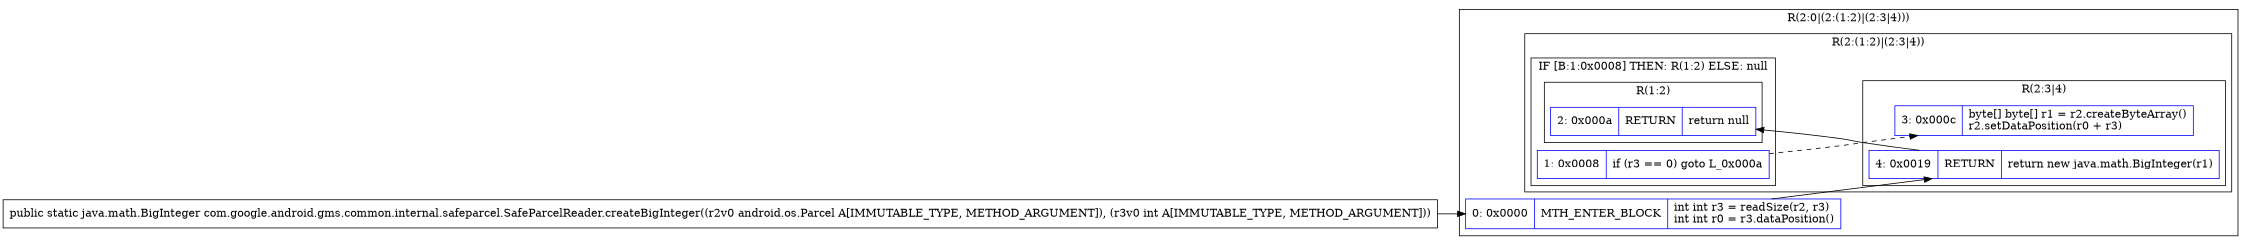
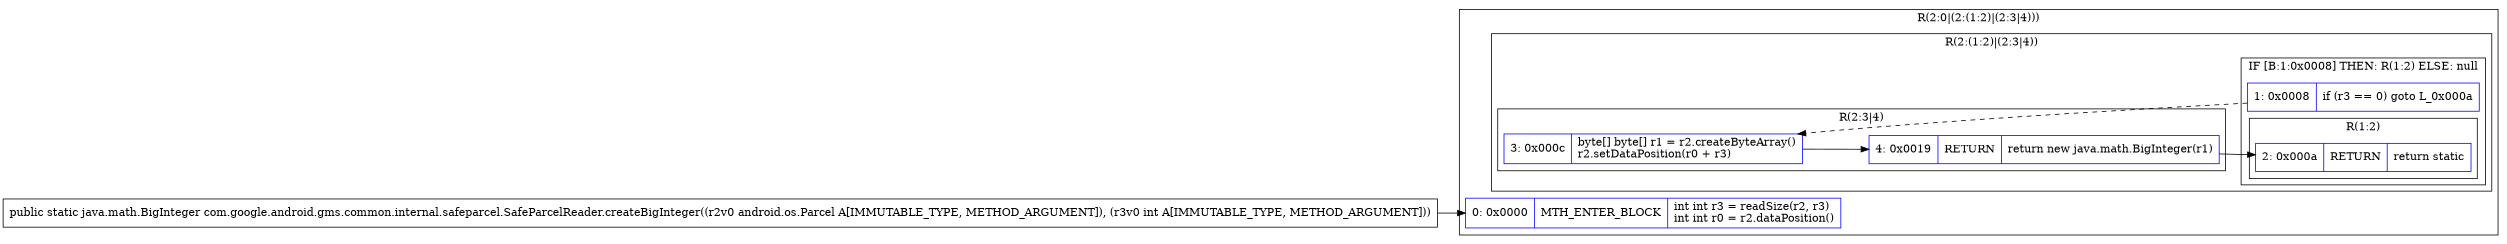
  digraph {
    fontname="DejaVu Serif"
    rankdir=LR
    node [color=blue fontname="DejaVu Serif" shape=record]
    edge [fontname="DejaVu Serif"]
-   n1 [label="{2\:\ 0x000a|RETURN\l|return null\l}"]
+   n1 [label="{2\:\ 0x000a|RETURN\l|return static\l}"]
    n2 [label="{1\:\ 0x0008|if (r3 == 0) goto L_0x000a\l}"]
    n3 [label="{3\:\ 0x000c|byte[] byte[] r1 = r2.createByteArray()\lr2.setDataPosition(r0 + r3)\l}"]
    n4 [label="{4\:\ 0x0019|RETURN\l|return new java.math.BigInteger(r1)\l}"]
-   n5 [label="{0\:\ 0x0000|MTH_ENTER_BLOCK\l|int int r3 = readSize(r2, r3)\lint int r0 = r3.dataPosition()\l}"]
+   n5 [label="{0\:\ 0x0000|MTH_ENTER_BLOCK\l|int int r3 = readSize(r2, r3)\lint int r0 = r2.dataPosition()\l}"]
    n6 [label="{public static java.math.BigInteger com.google.android.gms.common.internal.safeparcel.SafeParcelReader.createBigInteger((r2v0 android.os.Parcel A[IMMUTABLE_TYPE, METHOD_ARGUMENT]), (r3v0 int A[IMMUTABLE_TYPE, METHOD_ARGUMENT])) }" color=""]
    subgraph cluster_1 {
      label="R(2:0|(2:(1:2)|(2:3|4)))"
      n5
      subgraph cluster_2 {
        label="R(2:(1:2)|(2:3|4))"
        subgraph cluster_3 {
          label="IF [B:1:0x0008] THEN: R(1:2) ELSE: null"
          n2
          subgraph cluster_4 {
            label="R(1:2)"
            n1
          }
        }
        subgraph cluster_5 {
          label="R(2:3|4)"
          n3
          n4
        }
      }
    }
    n2 -> n3 [style=dashed]
-   n5 -> n4
+   n3 -> n4
    n4 -> n1
    n6 -> n5
  }
